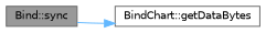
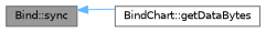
  digraph {
    rankdir=LR
    node [fontname=Helvetica fontsize=10 shape=box style=filled]
    n1 [color=gray40 fillcolor=grey60 fontcolor=black height=0.2 label="Bind::sync" width=0.4]
    n2 [color=grey40 fillcolor=white height=0.2 label="BindChart::getDataBytes" width=0.4]
-   n1 -> n2 [color=steelblue1 fontname=Helvetica fontsize=10 labelfontname=Helvetica labelfontsize=10 style=solid]
+   n2 -> n1 [color=steelblue1 fontname=Helvetica fontsize=10 labelfontname=Helvetica labelfontsize=10 style=solid]
  }
